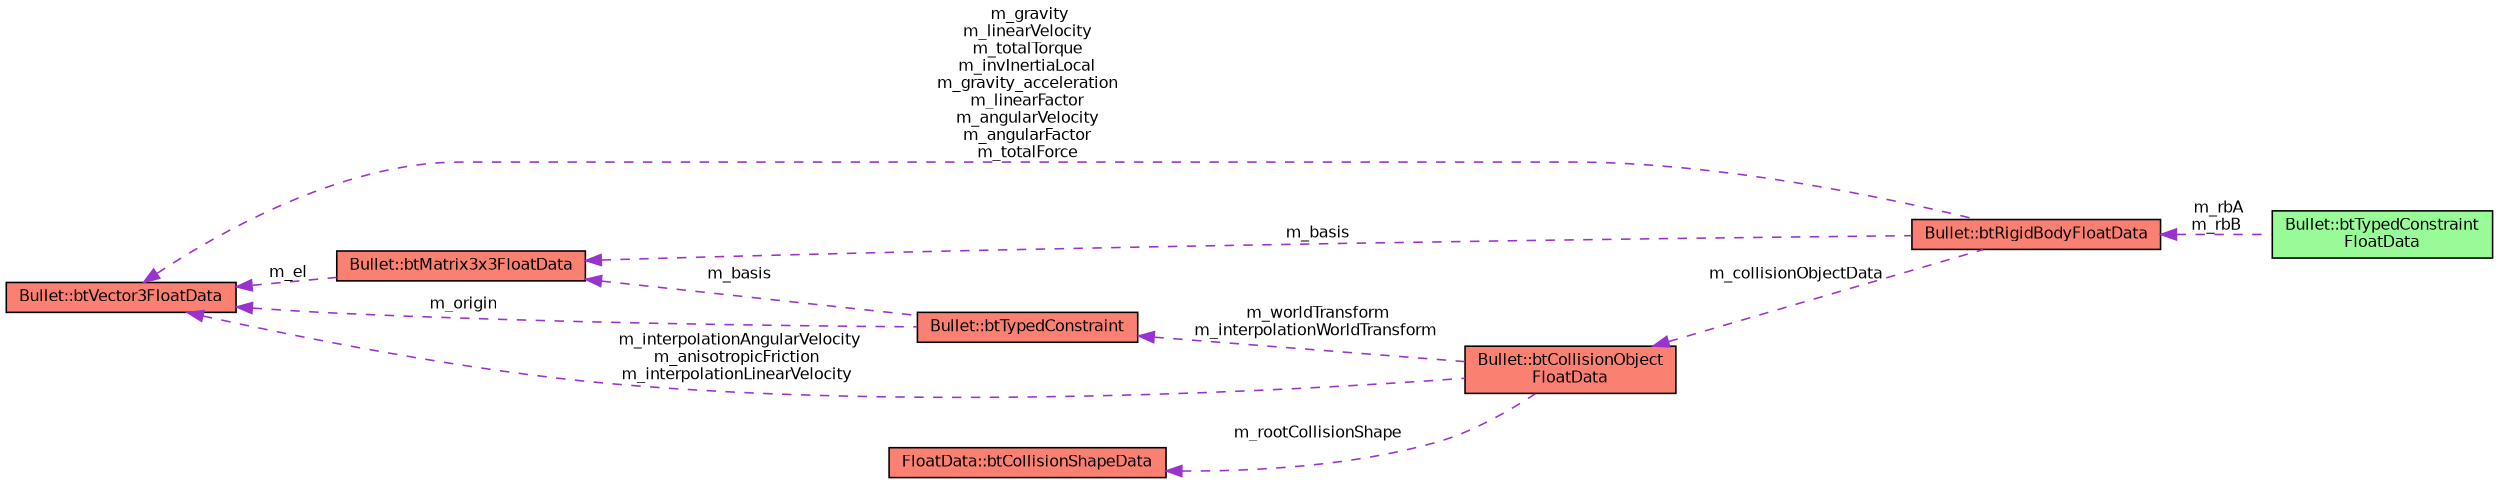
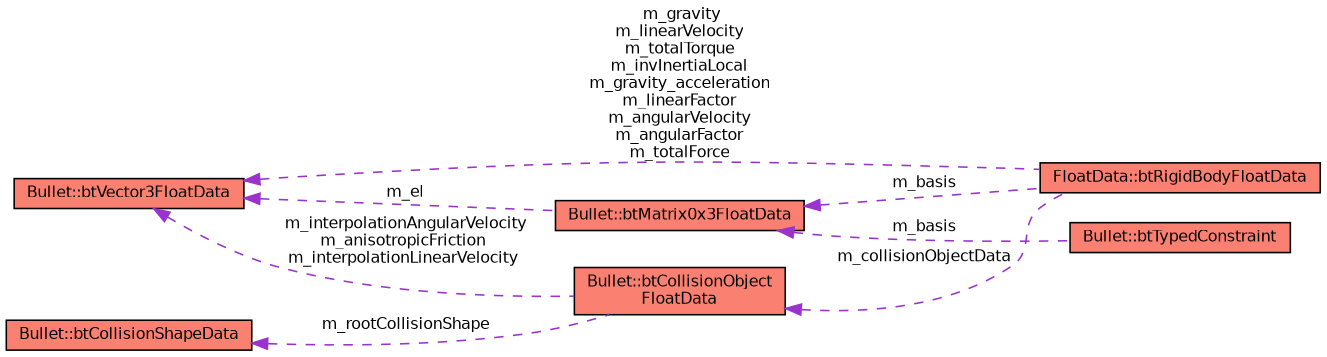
  digraph {
    rankdir=LR
    node [color=black fillcolor=salmon fontname=Helvetica fontsize=10 shape=record style=filled]
    edge [color=darkorchid3 dir=back fontname=Helvetica fontsize=10 labelfontname=Helvetica labelfontsize=10 style=dashed]
-   n1 [fillcolor=palegreen fontcolor=black height=0.2 label="Bullet::btTypedConstraint\lFloatData" width=0.4]
-   n2 [height=0.2 label="Bullet::btRigidBodyFloatData" width=0.4]
+   n2 [height=0.2 label="FloatData::btRigidBodyFloatData" width=0.4]
    n3 [height=0.2 label="Bullet::btVector3FloatData" width=0.4]
-   n4 [height=0.2 label="Bullet::btMatrix3x3FloatData" width=0.4]
+   n4 [height=0.2 label="Bullet::btMatrix0x3FloatData" width=0.4]
    n5 [height=0.2 label="Bullet::btCollisionObject\lFloatData" width=0.4]
    n6 [height=0.2 label="Bullet::btTypedConstraint" width=0.4]
-   n7 [height=0.2 label="FloatData::btCollisionShapeData" width=0.4]
-   n2 -> n1 [label=" m_rbA\nm_rbB"]
+   n7 [height=0.2 label="Bullet::btCollisionShapeData" width=0.4]
    n3 -> n2 [label=" m_gravity\nm_linearVelocity\nm_totalTorque\nm_invInertiaLocal\nm_gravity_acceleration\nm_linearFactor\nm_angularVelocity\nm_angularFactor\nm_totalForce"]
    n3 -> n4 [label=" m_el"]
    n3 -> n5 [label=" m_interpolationAngularVelocity\nm_anisotropicFriction\nm_interpolationLinearVelocity"]
-   n3 -> n6 [label=" m_origin"]
    n4 -> n2 [label=" m_basis"]
    n4 -> n6 [label=" m_basis"]
    n5 -> n2 [label=" m_collisionObjectData"]
-   n6 -> n5 [label=" m_worldTransform\nm_interpolationWorldTransform"]
    n7 -> n5 [label=" m_rootCollisionShape"]
  }
